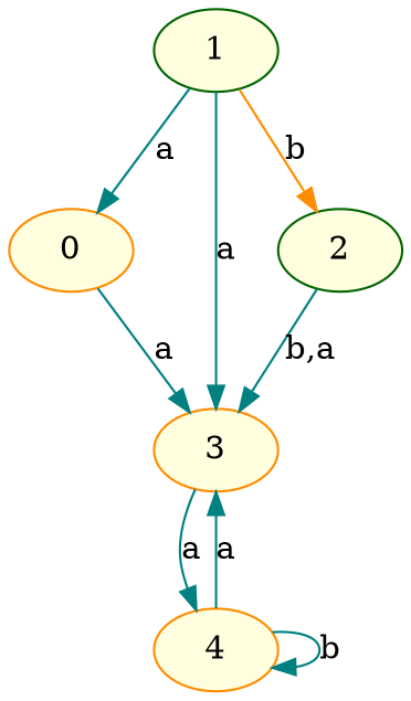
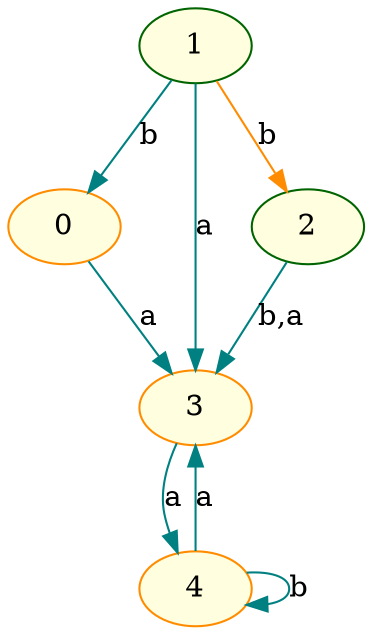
  digraph {
    d2tdocpreamble="\usetikzlibrary{automata}"
    d2tfigpreamble="\tikzstyle{every state}= [ draw=blue!50,very thick,fill=blue!20]  \tikzstyle{auto}= [fill=white]"
    ranksep=0.5
    node [color=darkorange fillcolor=lightyellow style="state,filled"]
    edge [color=teal lblstyle=auto topath="bend right"]
    n1 [label=0]
    n2 [label=3 style="state, accepting,filled"]
    n3 [label=4 style="state, initial,filled"]
    n4 [color=darkgreen label=1]
    n5 [color=darkgreen label=2]
    n1 -> n2 [label=a]
    n2 -> n3 [label=a]
    n3 -> n2 [label=a]
    n3 -> n3 [label=b topath="loop above"]
-   n4 -> n1 [label=a]
+   n4 -> n1 [label=b]
    n4 -> n2 [label=a]
    n4 -> n5 [color=darkorange label=b]
    n5 -> n2 [label="b,a"]
  }
